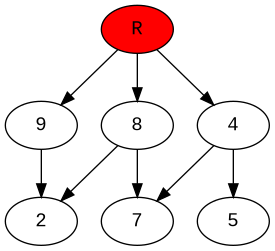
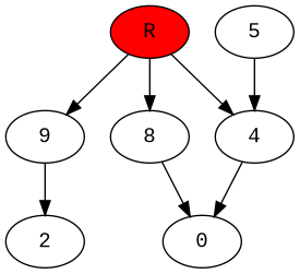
  digraph {
    fontname="Liberation Mono"
    node [fontname="Liberation Mono"]
    edge [fontname="Liberation Mono"]
    n1 [label=9]
    2
    4
-   7
+   7 [label=0]
    5
    8
    R [fillcolor="#ff0000" style=filled]
    n1 -> 2
    4 -> 7
-   4 -> 5
-   8 -> 2
+   5 -> 4
    8 -> 7
    R -> n1
    R -> 4
    R -> 8
  }
